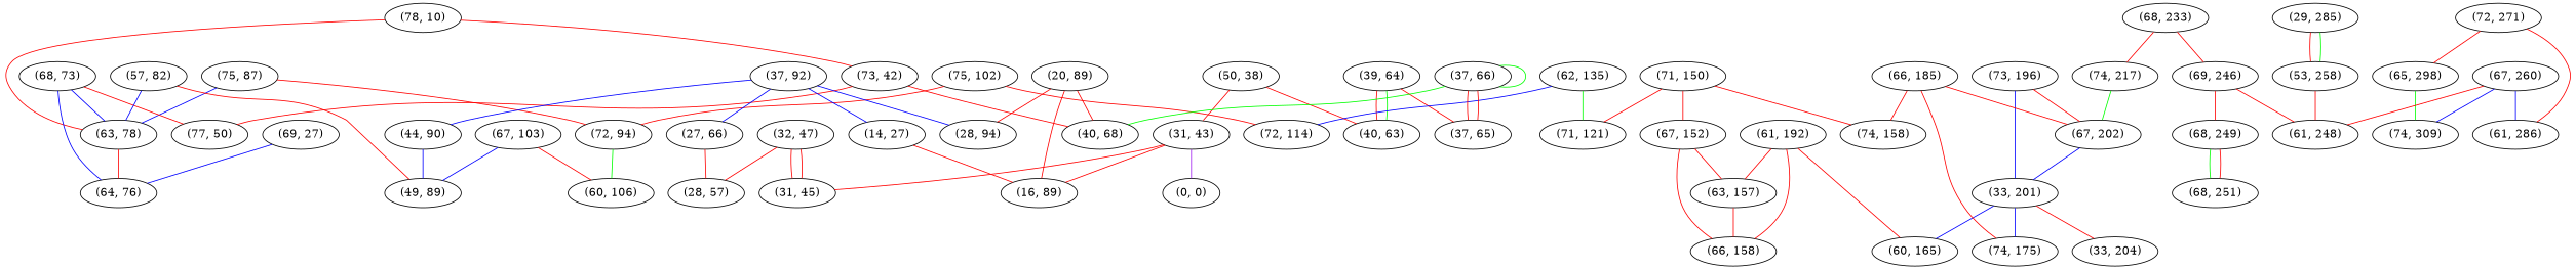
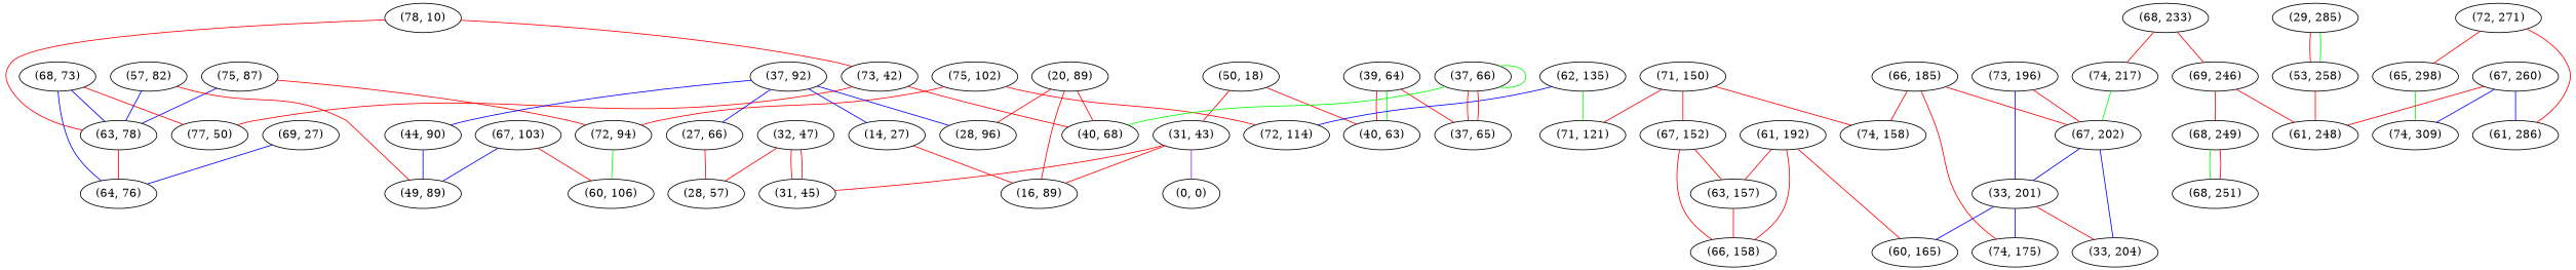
  graph {
    edge [color=red weight=1]
    "(78, 10)"
    "(73, 42)"
    "(63, 78)"
    "(77, 50)"
    "(40, 68)"
    "(69, 27)"
    "(64, 76)"
    "(68, 233)"
    "(74, 217)"
    "(69, 246)"
    "(67, 202)"
    "(68, 249)"
    "(61, 248)"
    "(73, 196)"
    "(33, 201)"
    "(33, 204)"
    "(60, 165)"
    "(74, 175)"
    "(29, 285)"
    "(53, 258)"
    "(75, 87)"
    "(72, 94)"
    "(60, 106)"
-   "(50, 38)"
+   "(50, 38)" [label="(50, 18)"]
    "(31, 43)"
    "(40, 63)"
    "(0, 0)"
    "(31, 45)"
    "(16, 89)"
    n30 [label="(61, 192)"]
    "(63, 157)"
    "(66, 158)"
    "(66, 185)"
    "(74, 158)"
    "(68, 251)"
    "(39, 64)"
    "(37, 65)"
    "(71, 150)"
    "(67, 152)"
    "(71, 121)"
    "(62, 135)"
    "(72, 114)"
    "(75, 102)"
    "(68, 73)"
    "(72, 271)"
    "(65, 298)"
    "(61, 286)"
    "(74, 309)"
    "(57, 82)"
    "(49, 89)"
    "(37, 92)"
    "(44, 90)"
    n53 [label="(14, 27)"]
    "(27, 66)"
-   "(28, 94)"
+   "(28, 94)" [label="(28, 96)"]
    n56 [label="(28, 57)"]
    "(67, 260)"
    "(20, 89)"
    "(67, 103)"
    "(37, 66)"
    "(32, 47)"
    "(78, 10)" -- "(73, 42)"
    "(78, 10)" -- "(63, 78)"
    "(73, 42)" -- "(77, 50)"
    "(73, 42)" -- "(40, 68)"
    "(63, 78)" -- "(64, 76)"
    "(69, 27)" -- "(64, 76)" [color=blue weight=3]
    "(68, 233)" -- "(74, 217)"
    "(68, 233)" -- "(69, 246)"
    "(74, 217)" -- "(67, 202)" [color=green weight=2]
    "(69, 246)" -- "(68, 249)"
    "(69, 246)" -- "(61, 248)"
    "(67, 202)" -- "(33, 201)" [color=blue weight=3]
+   "(67, 202)" -- "(33, 204)" [color=blue weight=3]
    "(68, 249)" -- "(68, 251)" [color=green weight=2]
    "(68, 249)" -- "(68, 251)"
    "(73, 196)" -- "(67, 202)"
    "(73, 196)" -- "(33, 201)" [color=blue weight=3]
    "(33, 201)" -- "(33, 204)"
    "(33, 201)" -- "(60, 165)" [color=blue weight=3]
    "(33, 201)" -- "(74, 175)" [color=blue weight=3]
    "(29, 285)" -- "(53, 258)"
    "(29, 285)" -- "(53, 258)" [color=green weight=2]
    "(53, 258)" -- "(61, 248)"
    "(75, 87)" -- "(63, 78)" [color=blue weight=3]
    "(75, 87)" -- "(72, 94)"
    "(72, 94)" -- "(60, 106)" [color=green weight=2]
    "(50, 38)" -- "(31, 43)"
    "(50, 38)" -- "(40, 63)"
    "(31, 43)" -- "(0, 0)" [color=purple weight=4]
    "(31, 43)" -- "(31, 45)"
    "(31, 43)" -- "(16, 89)"
    n30 -- "(60, 165)"
    n30 -- "(63, 157)"
    n30 -- "(66, 158)"
    "(63, 157)" -- "(66, 158)"
    "(66, 185)" -- "(67, 202)"
    "(66, 185)" -- "(74, 175)"
    "(66, 185)" -- "(74, 158)"
    "(39, 64)" -- "(40, 63)"
    "(39, 64)" -- "(40, 63)" [color=green weight=2]
    "(39, 64)" -- "(37, 65)"
    "(71, 150)" -- "(74, 158)"
    "(71, 150)" -- "(67, 152)"
    "(71, 150)" -- "(71, 121)"
    "(67, 152)" -- "(63, 157)"
    "(67, 152)" -- "(66, 158)"
    "(62, 135)" -- "(71, 121)" [color=green weight=2]
    "(62, 135)" -- "(72, 114)" [color=blue weight=3]
    "(75, 102)" -- "(72, 94)"
    "(75, 102)" -- "(72, 114)"
    "(68, 73)" -- "(63, 78)" [color=blue weight=3]
    "(68, 73)" -- "(77, 50)"
    "(68, 73)" -- "(64, 76)" [color=blue weight=3]
    "(72, 271)" -- "(65, 298)"
    "(72, 271)" -- "(61, 286)"
    "(65, 298)" -- "(74, 309)" [color=green weight=2]
    "(57, 82)" -- "(63, 78)" [color=blue weight=3]
    "(57, 82)" -- "(49, 89)"
    "(37, 92)" -- "(44, 90)" [color=blue]
    "(37, 92)" -- n53 [color=blue weight=3]
    "(37, 92)" -- "(27, 66)" [color=blue weight=3]
    "(37, 92)" -- "(28, 94)" [color=blue weight=3]
    "(44, 90)" -- "(49, 89)" [color=blue weight=3]
    n53 -- "(16, 89)"
    "(27, 66)" -- n56
    "(67, 260)" -- "(61, 248)"
    "(67, 260)" -- "(61, 286)" [color=blue weight=3]
    "(67, 260)" -- "(74, 309)" [color=blue weight=3]
    "(20, 89)" -- "(40, 68)"
    "(20, 89)" -- "(16, 89)"
    "(20, 89)" -- "(28, 94)"
    "(67, 103)" -- "(60, 106)"
    "(67, 103)" -- "(49, 89)" [color=blue weight=3]
    "(37, 66)" -- "(40, 68)" [color=green weight=2]
    "(37, 66)" -- "(37, 65)"
    "(37, 66)" -- "(37, 65)"
    "(37, 66)" -- "(37, 66)" [color=green weight=2]
    "(32, 47)" -- "(31, 45)"
    "(32, 47)" -- "(31, 45)"
    "(32, 47)" -- n56
  }
